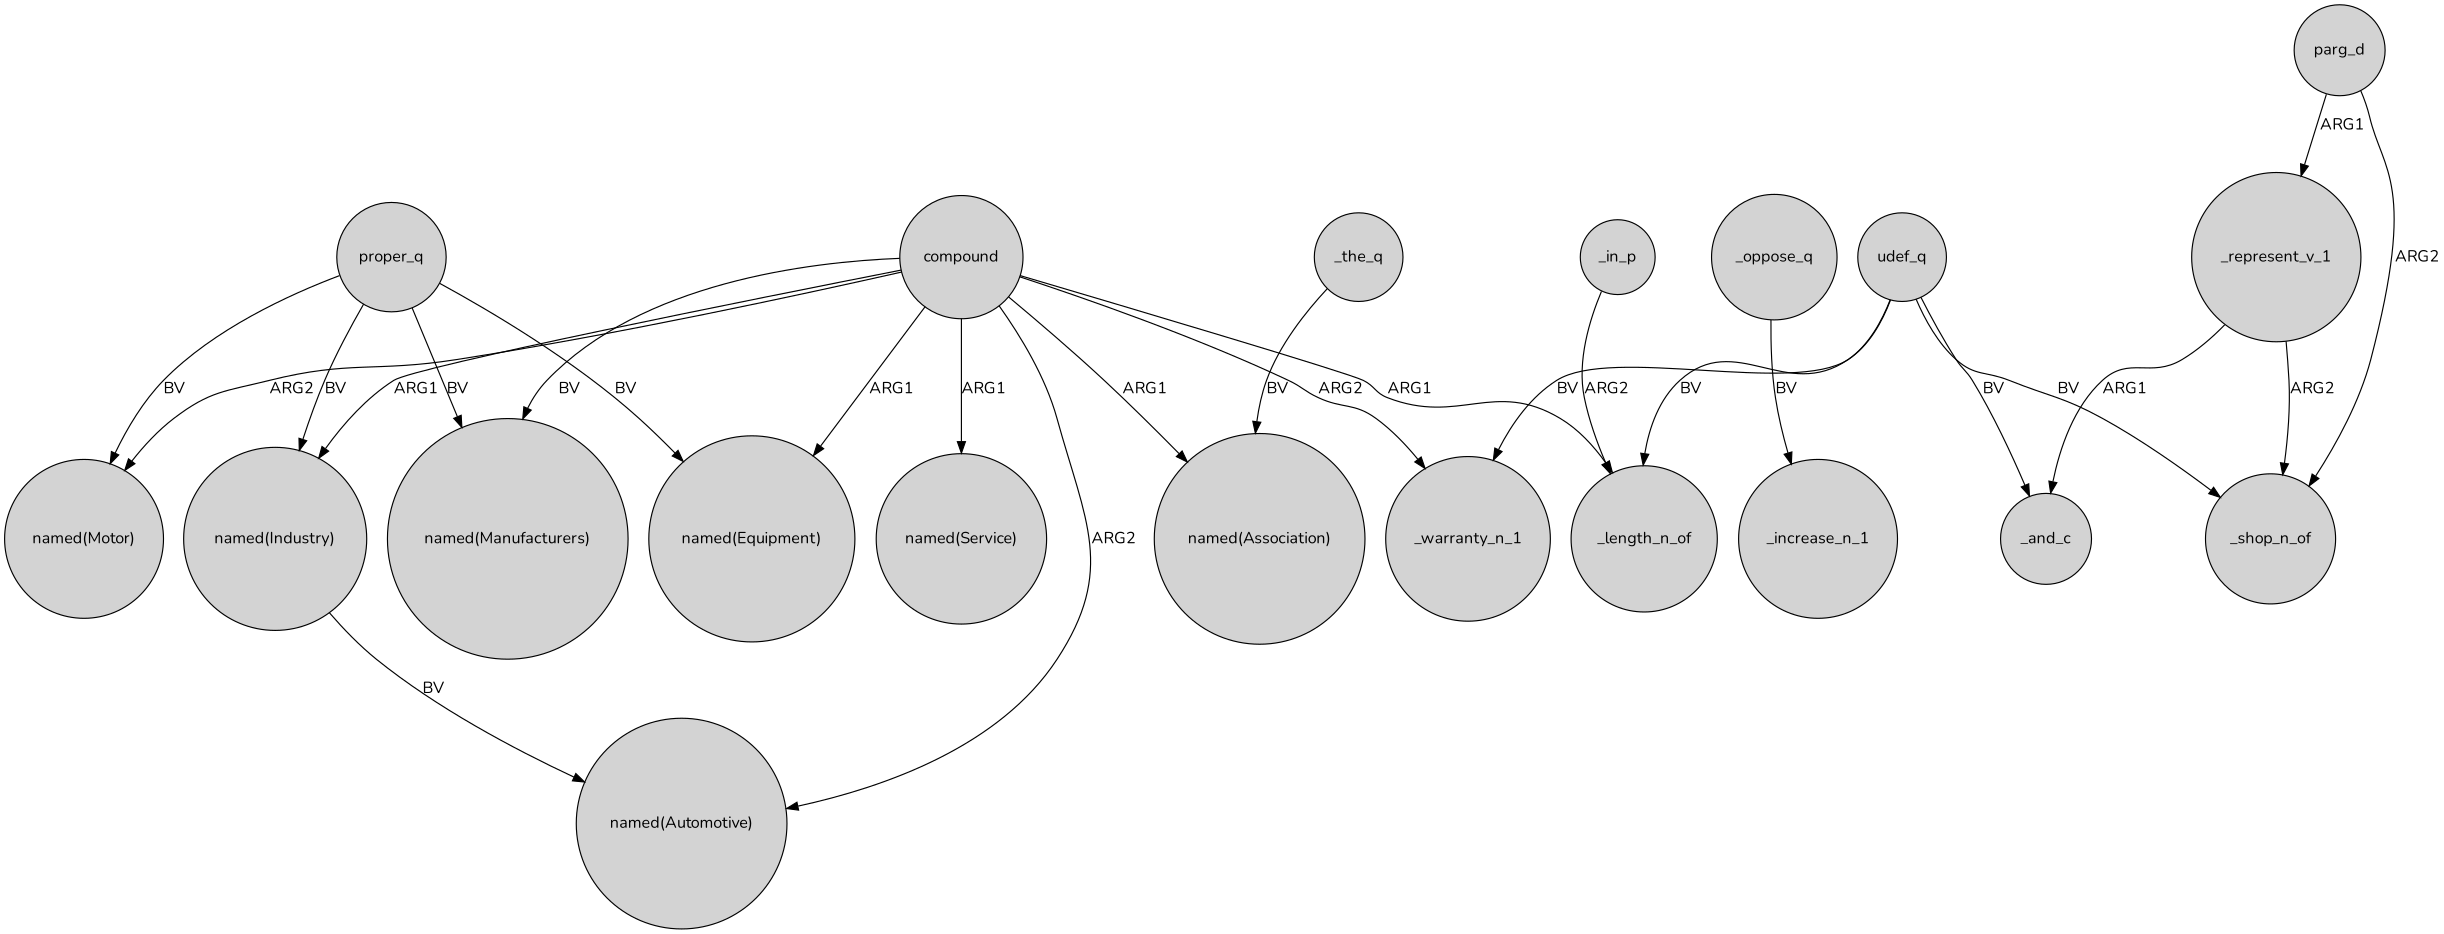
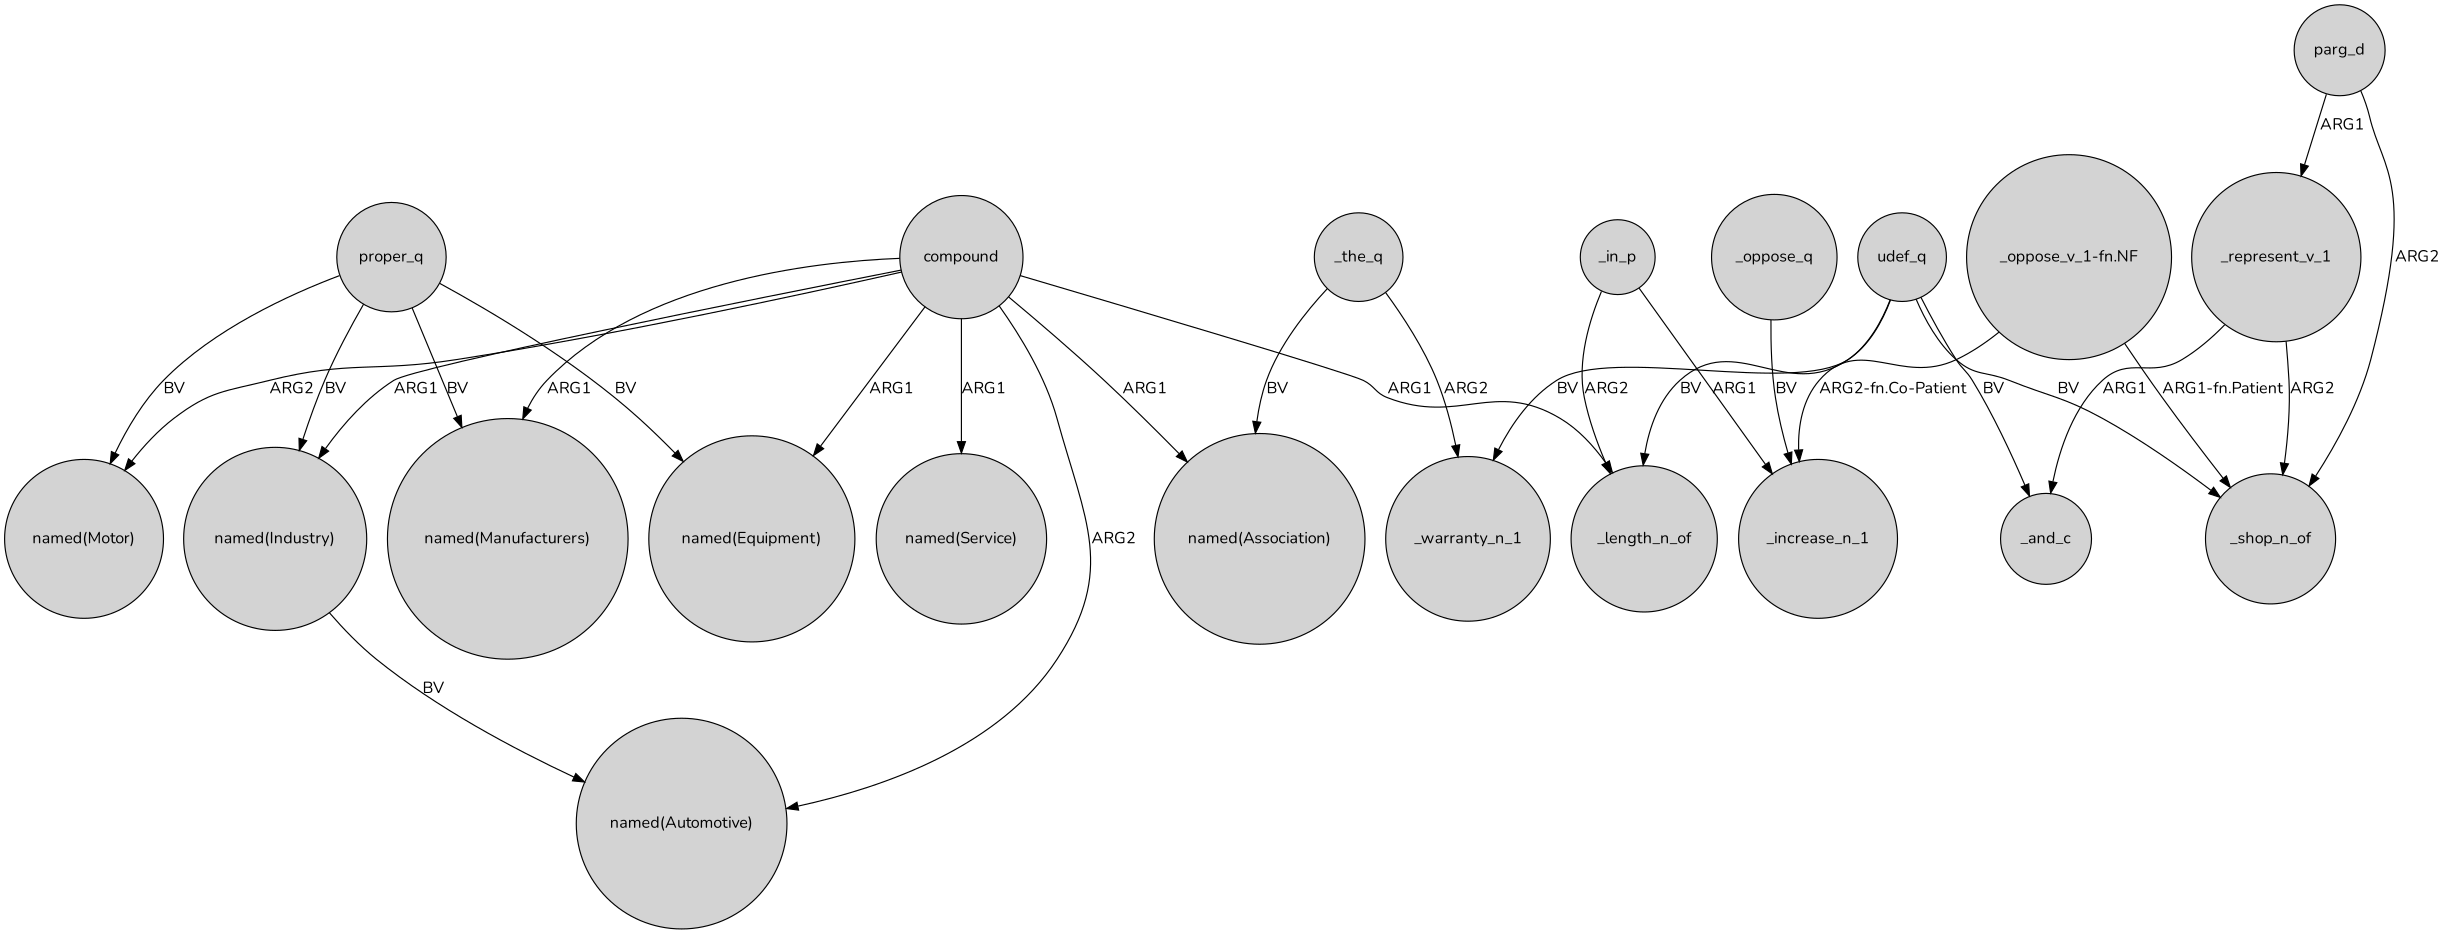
  digraph {
    fontname=Nunito
    node [fontname=Nunito shape=circle style=filled]
    edge [fontname=Nunito]
    udef_q
    _length_n_of
    _and_c
    _warranty_n_1
    _shop_n_of
    compound
    "named(Equipment)"
    "named(Manufacturers)"
    "named(Service)"
    "named(Industry)"
    "named(Automotive)"
    "named(Motor)"
    "named(Association)"
    _represent_v_1
    proper_q
+   "_oppose_v_1-fn.NF"
    _increase_n_1
    n18 [label=_oppose_q]
    parg_d
    _the_q
    _in_p
    udef_q -> _length_n_of [label=BV]
    udef_q -> _and_c [label=BV]
    udef_q -> _warranty_n_1 [label=BV]
    udef_q -> _shop_n_of [label=BV]
    compound -> _length_n_of [label=ARG1]
-   compound -> _warranty_n_1 [label=ARG2]
+   _the_q -> _warranty_n_1 [label=ARG2]
    compound -> "named(Equipment)" [label=ARG1]
-   compound -> "named(Manufacturers)" [label=BV]
+   compound -> "named(Manufacturers)" [label=ARG1]
    compound -> "named(Service)" [label=ARG1]
    compound -> "named(Industry)" [label=ARG1]
    compound -> "named(Automotive)" [label=ARG2]
    compound -> "named(Motor)" [label=ARG2]
    compound -> "named(Association)" [label=ARG1]
    "named(Industry)" -> "named(Automotive)" [label=BV]
    _represent_v_1 -> _and_c [label=ARG1]
    _represent_v_1 -> _shop_n_of [label=ARG2]
    proper_q -> "named(Equipment)" [label=BV]
    proper_q -> "named(Manufacturers)" [label=BV]
    proper_q -> "named(Industry)" [label=BV]
    proper_q -> "named(Motor)" [label=BV]
+   "_oppose_v_1-fn.NF" -> _shop_n_of [label="ARG1-fn.Patient"]
+   "_oppose_v_1-fn.NF" -> _increase_n_1 [label="ARG2-fn.Co-Patient"]
    n18 -> _increase_n_1 [label=BV]
    parg_d -> _shop_n_of [label=ARG2]
    parg_d -> _represent_v_1 [label=ARG1]
    _the_q -> "named(Association)" [label=BV]
    _in_p -> _length_n_of [label=ARG2]
+   _in_p -> _increase_n_1 [label=ARG1]
  }
